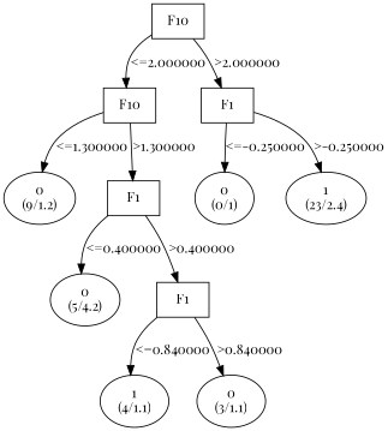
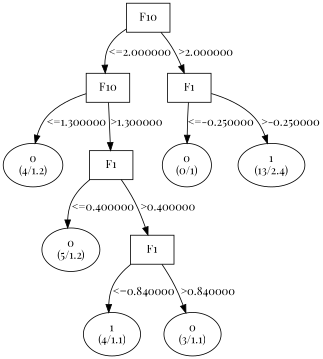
  digraph {
    fontname="Playfair Display"
    node [fontname="Playfair Display" shape=ellipse]
    edge [fontname="Playfair Display"]
    n1 [label="F10\n" shape=box]
    n2 [label="F10\n" shape=box]
    n3 [label="F1\n" shape=box]
-   n4 [label="0\n(9/1.2)"]
+   n4 [label="0\n(4/1.2)"]
    n5 [label="F1\n" shape=box]
    n6 [label="0\n(0/1)"]
-   n7 [label="1\n(23/2.4)"]
-   n8 [label="0\n(5/4.2)"]
+   n7 [label="1\n(13/2.4)"]
+   n8 [label="0\n(5/1.2)"]
    n9 [label="F1\n" shape=box]
    n10 [label="1\n(4/1.1)"]
    n11 [label="0\n(3/1.1)"]
    n1 -> n2 [label="<=2.000000"]
    n1 -> n3 [label=">2.000000"]
    n2 -> n4 [label="<=1.300000"]
    n2 -> n5 [label=">1.300000"]
    n3 -> n6 [label="<=-0.250000"]
    n3 -> n7 [label=">-0.250000"]
    n5 -> n8 [label="<=0.400000"]
    n5 -> n9 [label=">0.400000"]
    n9 -> n10 [label="<=0.840000"]
    n9 -> n11 [label=">0.840000"]
  }
